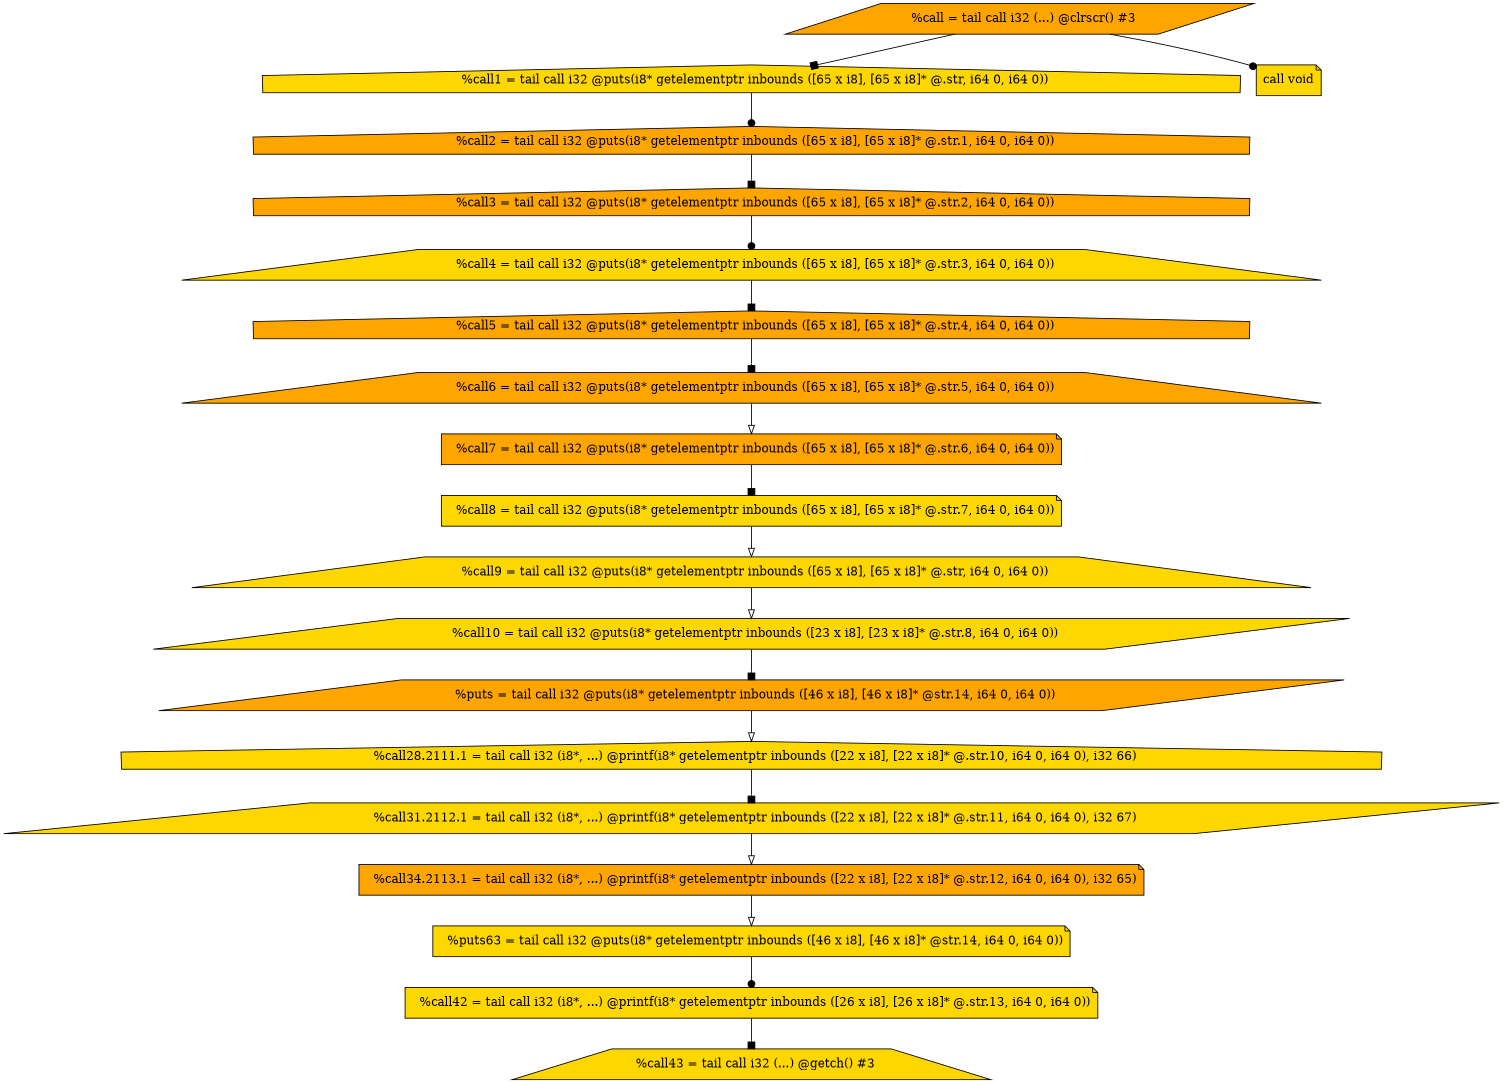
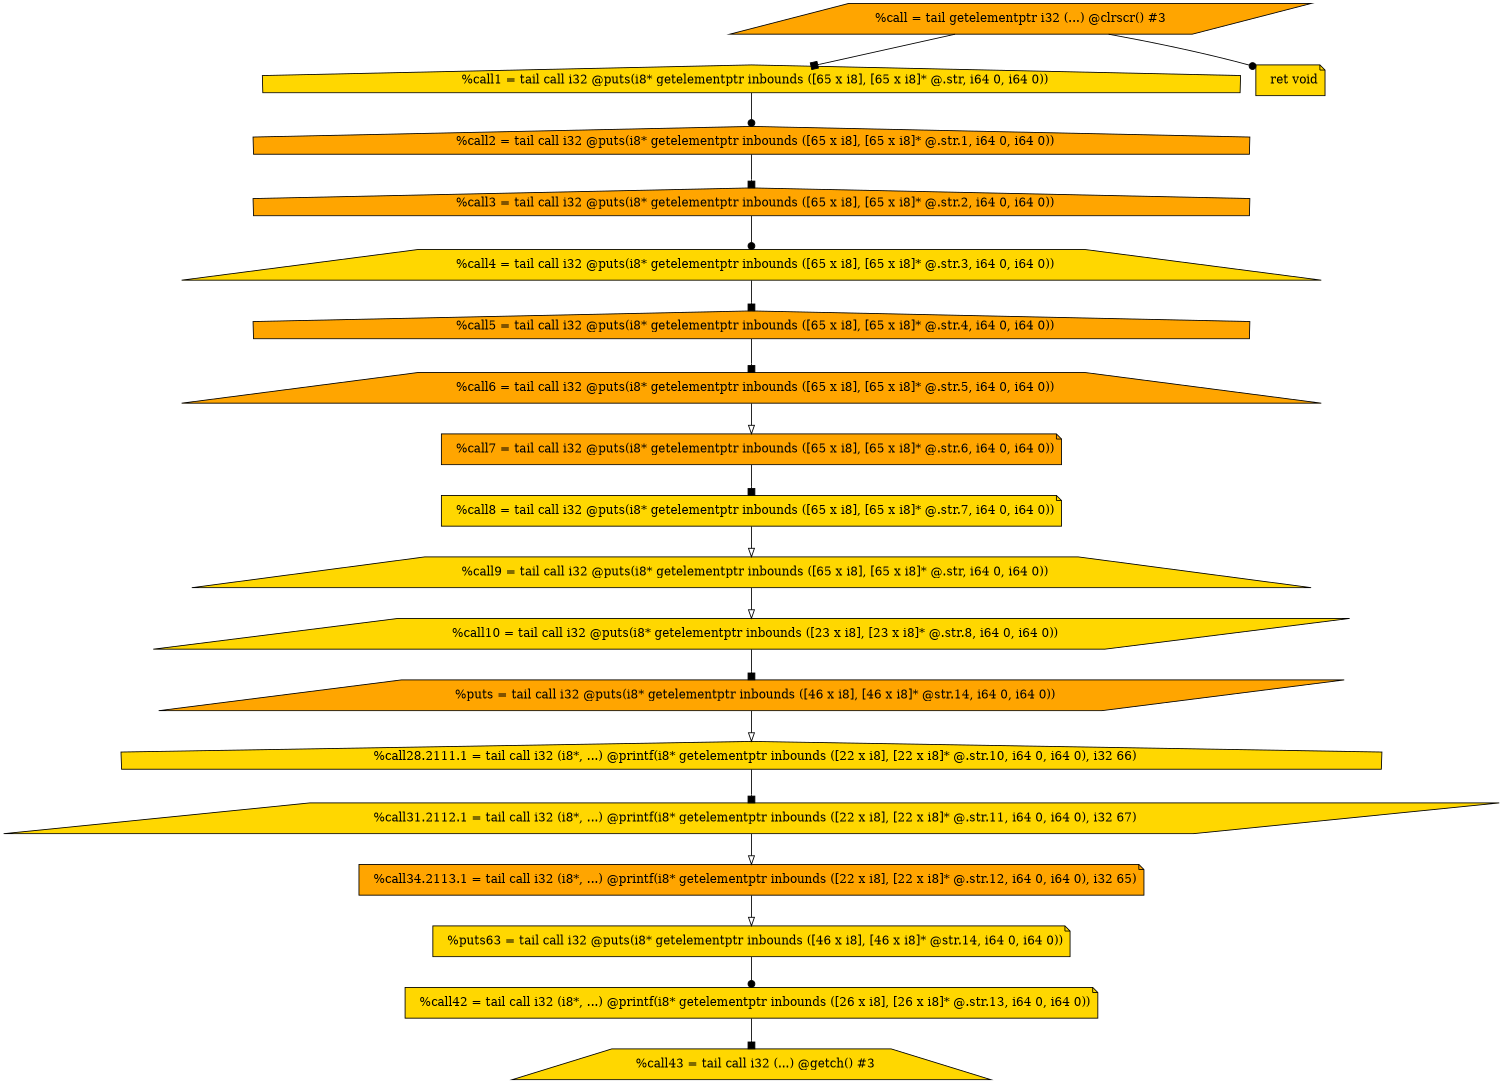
  digraph {
    node [fillcolor=gold shape=note style=filled]
    edge [arrowhead=box]
-   n1 [fillcolor=orange label="  %call = tail call i32 (...) @clrscr() #3" shape=parallelogram]
+   n1 [fillcolor=orange label="%call = tail getelementptr i32 (...) @clrscr() #3" shape=parallelogram]
    n2 [label="  %call1 = tail call i32 @puts(i8* getelementptr inbounds ([65 x i8], [65 x i8]* @.str, i64 0, i64 0))" shape=house]
-   n3 [label="call void"]
+   n3 [label="  ret void"]
    n4 [fillcolor=orange label="  %call2 = tail call i32 @puts(i8* getelementptr inbounds ([65 x i8], [65 x i8]* @.str.1, i64 0, i64 0))" shape=house]
    n5 [fillcolor=orange label="  %call3 = tail call i32 @puts(i8* getelementptr inbounds ([65 x i8], [65 x i8]* @.str.2, i64 0, i64 0))" shape=house]
    n6 [label="  %call4 = tail call i32 @puts(i8* getelementptr inbounds ([65 x i8], [65 x i8]* @.str.3, i64 0, i64 0))" shape=trapezium]
    n7 [fillcolor=orange label="  %call5 = tail call i32 @puts(i8* getelementptr inbounds ([65 x i8], [65 x i8]* @.str.4, i64 0, i64 0))" shape=house]
    n8 [fillcolor=orange label="  %call6 = tail call i32 @puts(i8* getelementptr inbounds ([65 x i8], [65 x i8]* @.str.5, i64 0, i64 0))" shape=trapezium]
    n9 [fillcolor=orange label="  %call7 = tail call i32 @puts(i8* getelementptr inbounds ([65 x i8], [65 x i8]* @.str.6, i64 0, i64 0))"]
    n10 [label="  %call8 = tail call i32 @puts(i8* getelementptr inbounds ([65 x i8], [65 x i8]* @.str.7, i64 0, i64 0))"]
    n11 [label="  %call9 = tail call i32 @puts(i8* getelementptr inbounds ([65 x i8], [65 x i8]* @.str, i64 0, i64 0))" shape=trapezium]
    n12 [label="  %call10 = tail call i32 @puts(i8* getelementptr inbounds ([23 x i8], [23 x i8]* @.str.8, i64 0, i64 0))" shape=parallelogram]
    n13 [fillcolor=orange label="  %puts = tail call i32 @puts(i8* getelementptr inbounds ([46 x i8], [46 x i8]* @str.14, i64 0, i64 0))" shape=parallelogram]
    n14 [label="  %call28.2111.1 = tail call i32 (i8*, ...) @printf(i8* getelementptr inbounds ([22 x i8], [22 x i8]* @.str.10, i64 0, i64 0), i32 66)" shape=house]
    n15 [label="  %call31.2112.1 = tail call i32 (i8*, ...) @printf(i8* getelementptr inbounds ([22 x i8], [22 x i8]* @.str.11, i64 0, i64 0), i32 67)" shape=parallelogram]
    n16 [fillcolor=orange label="  %call34.2113.1 = tail call i32 (i8*, ...) @printf(i8* getelementptr inbounds ([22 x i8], [22 x i8]* @.str.12, i64 0, i64 0), i32 65)"]
    n17 [label="  %puts63 = tail call i32 @puts(i8* getelementptr inbounds ([46 x i8], [46 x i8]* @str.14, i64 0, i64 0))"]
    n18 [label="  %call42 = tail call i32 (i8*, ...) @printf(i8* getelementptr inbounds ([26 x i8], [26 x i8]* @.str.13, i64 0, i64 0))"]
    n19 [label="  %call43 = tail call i32 (...) @getch() #3" shape=trapezium]
    n1 -> n2
    n1 -> n3 [arrowhead=dot]
    n2 -> n4 [arrowhead=dot]
    n4 -> n5
    n5 -> n6 [arrowhead=dot]
    n6 -> n7
    n7 -> n8
    n8 -> n9 [arrowhead=onormal]
    n9 -> n10
    n10 -> n11 [arrowhead=onormal]
    n11 -> n12 [arrowhead=onormal]
    n12 -> n13
    n13 -> n14 [arrowhead=onormal]
    n14 -> n15
    n15 -> n16 [arrowhead=onormal]
    n16 -> n17 [arrowhead=onormal]
    n17 -> n18 [arrowhead=dot]
    n18 -> n19
  }
